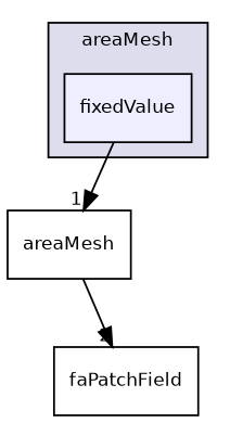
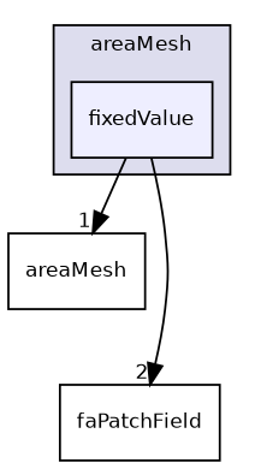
  digraph {
    compound=true
    node [fontname=Helvetica fontsize=10 shape=box]
    edge [labeldistance=1.5 labelfontname=Helvetica labelfontsize=10]
    n1 [fillcolor="#eeeeff" label=fixedValue pencolor=black style=filled]
    n2 [label=areaMesh]
    n3 [label=faPatchField]
    subgraph cluster_1 {
      bgcolor="#ddddee"
      fontname=Helvetica
      fontsize=10
      label=areaMesh
      pencolor=black
      n1
    }
    n1 -> n2 [headlabel=1]
-   n2 -> n3 [headlabel=2]
+   n1 -> n3 [headlabel=2]
  }
